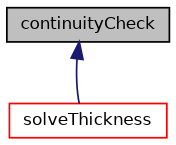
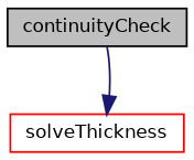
  digraph {
    rankdir=TB
    fontname="DejaVu Sans"
    node [fontname="DejaVu Sans" fontsize=10 shape=record]
    n1 [color=black fillcolor=grey75 fontcolor=black height=0.2 label=continuityCheck style=filled width=0.4]
    n2 [color=red height=0.2 label=solveThickness width=0.4]
-   n1 -> n2 [color=midnightblue dir=back fontname="DejaVu Sans" fontsize=10 labelfontname=Helvetica labelfontsize=10 style=solid]
+   n2 -> n1 [color=midnightblue dir=back fontname="DejaVu Sans" fontsize=10 labelfontname=Helvetica labelfontsize=10 style=solid]
  }
